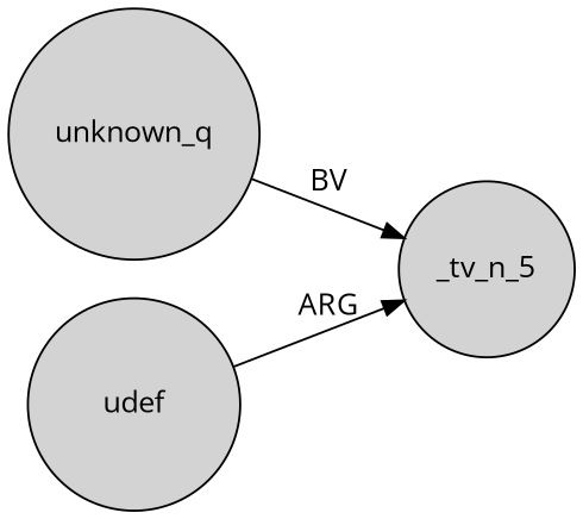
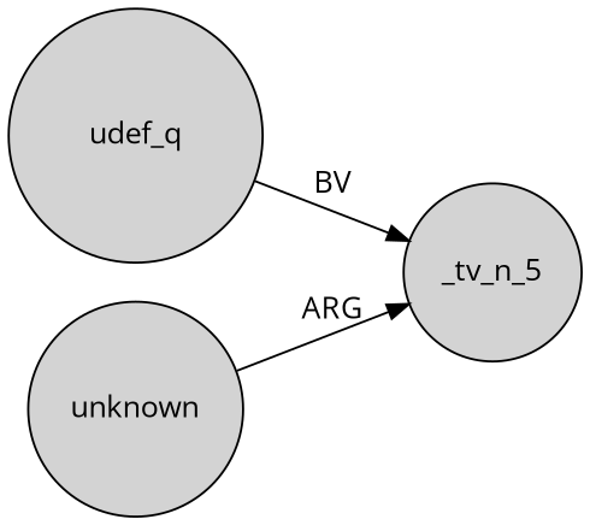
  digraph {
    fontname="Open Sans"
    rankdir=LR
    node [fontname="Open Sans" shape=circle style=filled]
    edge [fontname="Open Sans"]
    n1 [label=_tv_n_5]
-   udef_q [label=unknown_q]
-   unknown [label=udef]
+   udef_q
+   unknown
    udef_q -> n1 [label=BV]
    unknown -> n1 [label=ARG]
  }
